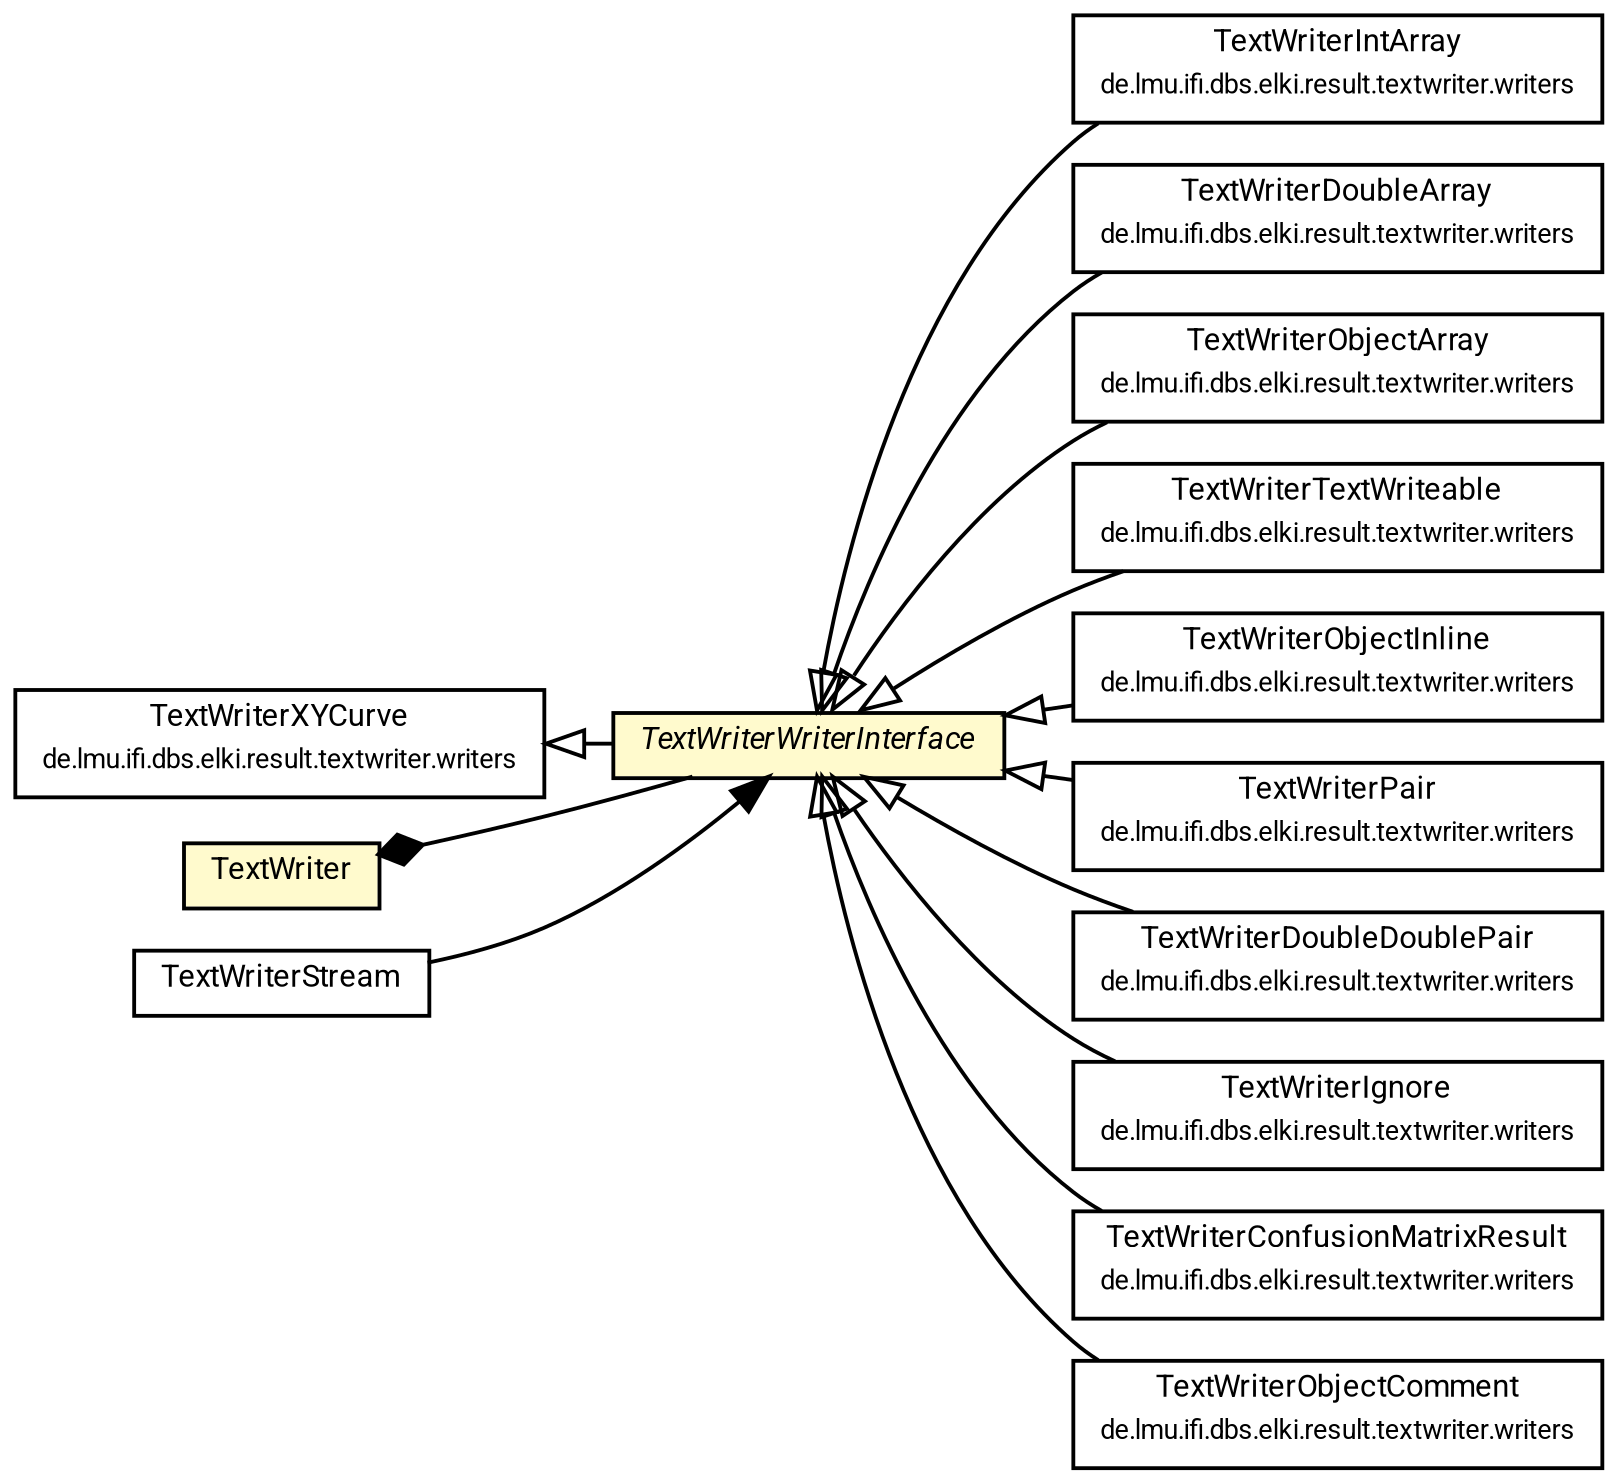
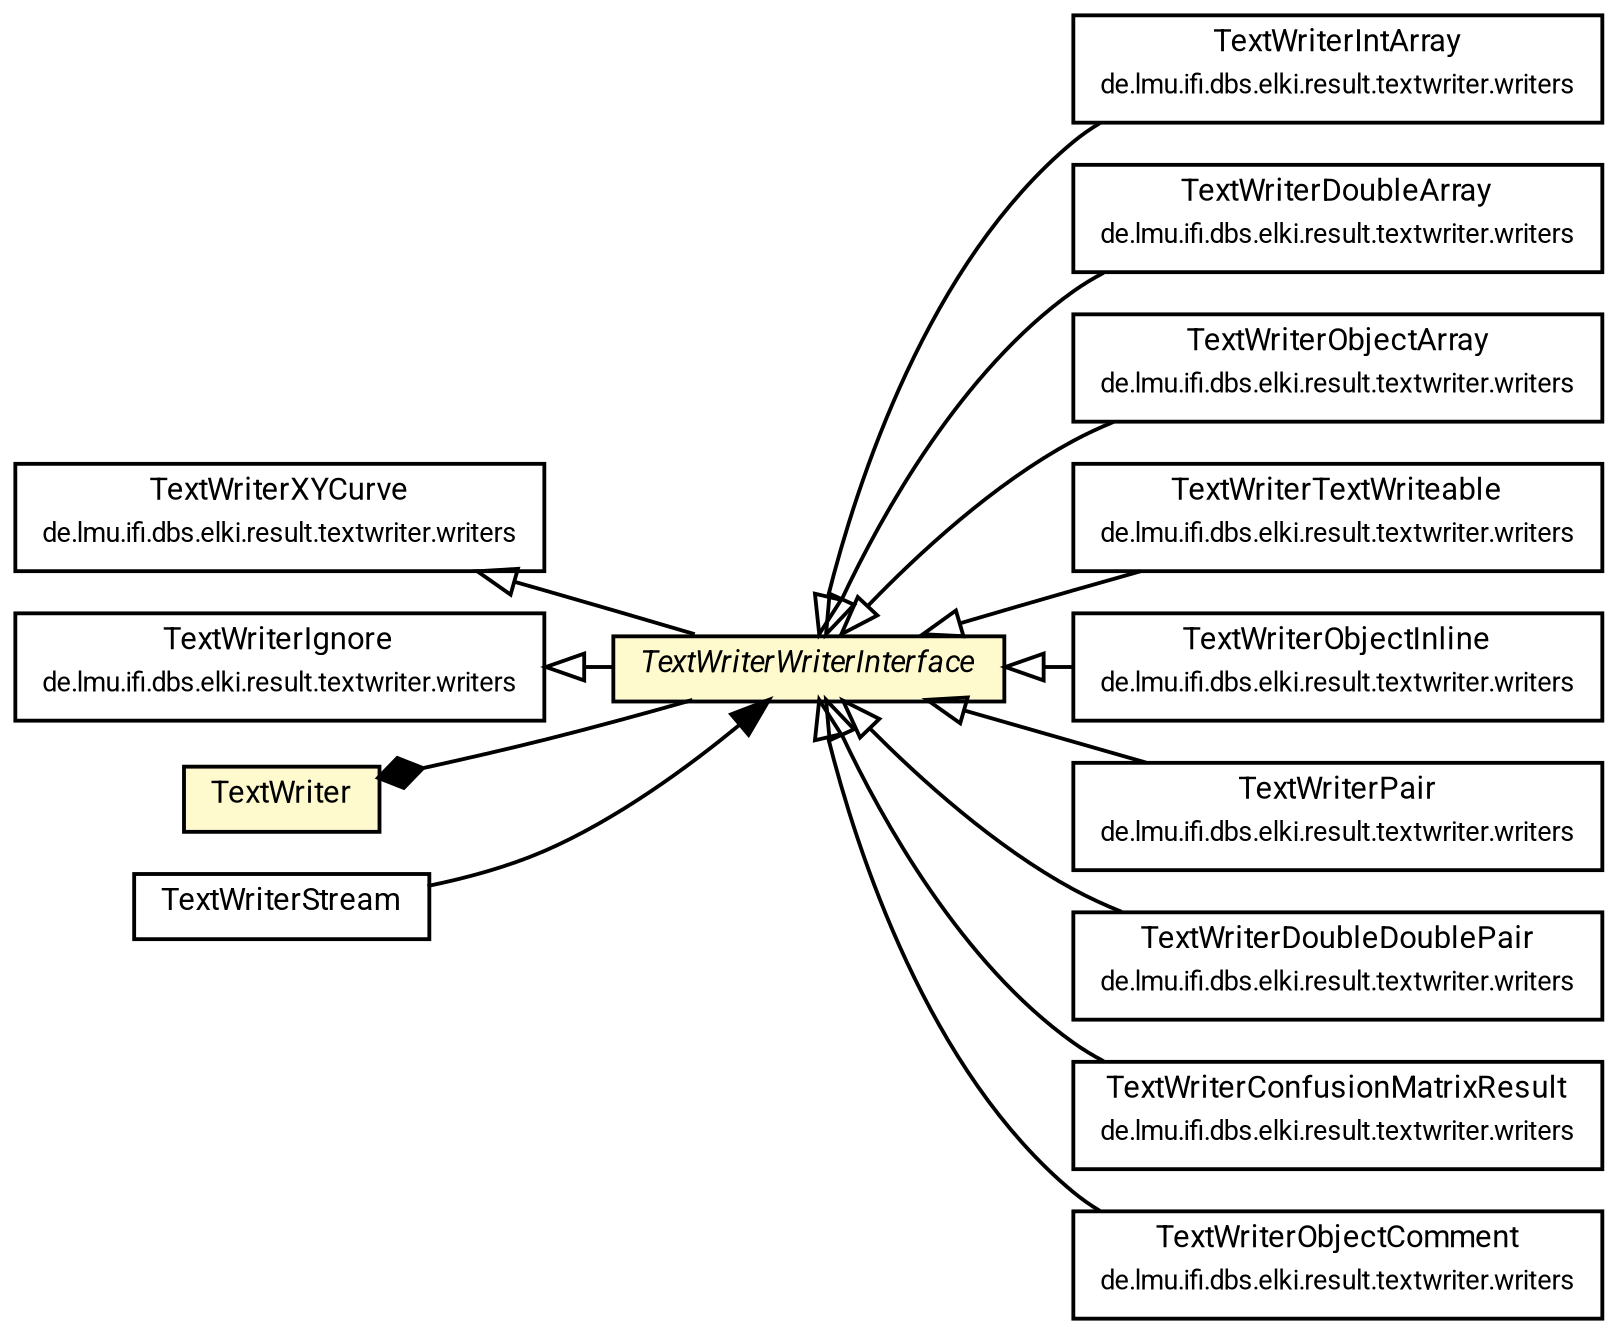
  digraph {
    nodesep=0.15
    rankdir=LR
    ranksep=0.25
    node [fontcolor=black fontname=Roboto fontsize=8 margin=0 shape=plaintext]
    edge [arrowtail=empty color=black dir=back fontname=Roboto fontsize=7 labelfontname=Roboto labelfontsize=7 weight=10]
    n1 [height=0 label=<<table title="de.lmu.ifi.dbs.elki.result.textwriter.writers.TextWriterIntArray" border="0" cellborder="1" cellspacing="0" cellpadding="2" href="writers/TextWriterIntArray.html" target="_parent"> 		<tr><td><table border="0" cellspacing="0" cellpadding="1"> 		<tr><td align="center" balign="center"> <font face="Roboto">TextWriterIntArray</font> </td></tr> 		<tr><td align="center" balign="center"> <font face="Roboto" point-size="7.0">de.lmu.ifi.dbs.elki.result.textwriter.writers</font> </td></tr> 		</table></td></tr> 		</table>> width=0]
    n2 [height=0 label=<<table title="de.lmu.ifi.dbs.elki.result.textwriter.writers.TextWriterDoubleArray" border="0" cellborder="1" cellspacing="0" cellpadding="2" href="writers/TextWriterDoubleArray.html" target="_parent"> 		<tr><td><table border="0" cellspacing="0" cellpadding="1"> 		<tr><td align="center" balign="center"> <font face="Roboto">TextWriterDoubleArray</font> </td></tr> 		<tr><td align="center" balign="center"> <font face="Roboto" point-size="7.0">de.lmu.ifi.dbs.elki.result.textwriter.writers</font> </td></tr> 		</table></td></tr> 		</table>> width=0]
    n3 [height=0 label=<<table title="de.lmu.ifi.dbs.elki.result.textwriter.writers.TextWriterObjectArray" border="0" cellborder="1" cellspacing="0" cellpadding="2" href="writers/TextWriterObjectArray.html" target="_parent"> 		<tr><td><table border="0" cellspacing="0" cellpadding="1"> 		<tr><td align="center" balign="center"> <font face="Roboto">TextWriterObjectArray</font> </td></tr> 		<tr><td align="center" balign="center"> <font face="Roboto" point-size="7.0">de.lmu.ifi.dbs.elki.result.textwriter.writers</font> </td></tr> 		</table></td></tr> 		</table>> width=0]
    n4 [height=0 label=<<table title="de.lmu.ifi.dbs.elki.result.textwriter.writers.TextWriterXYCurve" border="0" cellborder="1" cellspacing="0" cellpadding="2" href="writers/TextWriterXYCurve.html" target="_parent"> 		<tr><td><table border="0" cellspacing="0" cellpadding="1"> 		<tr><td align="center" balign="center"> <font face="Roboto">TextWriterXYCurve</font> </td></tr> 		<tr><td align="center" balign="center"> <font face="Roboto" point-size="7.0">de.lmu.ifi.dbs.elki.result.textwriter.writers</font> </td></tr> 		</table></td></tr> 		</table>> width=0]
    n5 [height=0 label=<<table title="de.lmu.ifi.dbs.elki.result.textwriter.TextWriterWriterInterface" border="0" cellborder="1" cellspacing="0" cellpadding="2" bgcolor="lemonChiffon" href="TextWriterWriterInterface.html" target="_parent"> 		<tr><td><table border="0" cellspacing="0" cellpadding="1"> 		<tr><td align="center" balign="center"> <font face="Roboto"><i>TextWriterWriterInterface</i></font> </td></tr> 		</table></td></tr> 		</table>> width=0]
    n6 [height=0 label=<<table title="de.lmu.ifi.dbs.elki.result.textwriter.writers.TextWriterTextWriteable" border="0" cellborder="1" cellspacing="0" cellpadding="2" href="writers/TextWriterTextWriteable.html" target="_parent"> 		<tr><td><table border="0" cellspacing="0" cellpadding="1"> 		<tr><td align="center" balign="center"> <font face="Roboto">TextWriterTextWriteable</font> </td></tr> 		<tr><td align="center" balign="center"> <font face="Roboto" point-size="7.0">de.lmu.ifi.dbs.elki.result.textwriter.writers</font> </td></tr> 		</table></td></tr> 		</table>> width=0]
    n7 [height=0 label=<<table title="de.lmu.ifi.dbs.elki.result.textwriter.writers.TextWriterObjectInline" border="0" cellborder="1" cellspacing="0" cellpadding="2" href="writers/TextWriterObjectInline.html" target="_parent"> 		<tr><td><table border="0" cellspacing="0" cellpadding="1"> 		<tr><td align="center" balign="center"> <font face="Roboto">TextWriterObjectInline</font> </td></tr> 		<tr><td align="center" balign="center"> <font face="Roboto" point-size="7.0">de.lmu.ifi.dbs.elki.result.textwriter.writers</font> </td></tr> 		</table></td></tr> 		</table>> width=0]
    n8 [height=0 label=<<table title="de.lmu.ifi.dbs.elki.result.textwriter.writers.TextWriterPair" border="0" cellborder="1" cellspacing="0" cellpadding="2" href="writers/TextWriterPair.html" target="_parent"> 		<tr><td><table border="0" cellspacing="0" cellpadding="1"> 		<tr><td align="center" balign="center"> <font face="Roboto">TextWriterPair</font> </td></tr> 		<tr><td align="center" balign="center"> <font face="Roboto" point-size="7.0">de.lmu.ifi.dbs.elki.result.textwriter.writers</font> </td></tr> 		</table></td></tr> 		</table>> width=0]
    n9 [height=0 label=<<table title="de.lmu.ifi.dbs.elki.result.textwriter.writers.TextWriterDoubleDoublePair" border="0" cellborder="1" cellspacing="0" cellpadding="2" href="writers/TextWriterDoubleDoublePair.html" target="_parent"> 		<tr><td><table border="0" cellspacing="0" cellpadding="1"> 		<tr><td align="center" balign="center"> <font face="Roboto">TextWriterDoubleDoublePair</font> </td></tr> 		<tr><td align="center" balign="center"> <font face="Roboto" point-size="7.0">de.lmu.ifi.dbs.elki.result.textwriter.writers</font> </td></tr> 		</table></td></tr> 		</table>> width=0]
    n10 [height=0 label=<<table title="de.lmu.ifi.dbs.elki.result.textwriter.writers.TextWriterIgnore" border="0" cellborder="1" cellspacing="0" cellpadding="2" href="writers/TextWriterIgnore.html" target="_parent"> 		<tr><td><table border="0" cellspacing="0" cellpadding="1"> 		<tr><td align="center" balign="center"> <font face="Roboto">TextWriterIgnore</font> </td></tr> 		<tr><td align="center" balign="center"> <font face="Roboto" point-size="7.0">de.lmu.ifi.dbs.elki.result.textwriter.writers</font> </td></tr> 		</table></td></tr> 		</table>> width=0]
    n11 [height=0 label=<<table title="de.lmu.ifi.dbs.elki.result.textwriter.writers.TextWriterConfusionMatrixResult" border="0" cellborder="1" cellspacing="0" cellpadding="2" href="writers/TextWriterConfusionMatrixResult.html" target="_parent"> 		<tr><td><table border="0" cellspacing="0" cellpadding="1"> 		<tr><td align="center" balign="center"> <font face="Roboto">TextWriterConfusionMatrixResult</font> </td></tr> 		<tr><td align="center" balign="center"> <font face="Roboto" point-size="7.0">de.lmu.ifi.dbs.elki.result.textwriter.writers</font> </td></tr> 		</table></td></tr> 		</table>> width=0]
    n12 [height=0 label=<<table title="de.lmu.ifi.dbs.elki.result.textwriter.writers.TextWriterObjectComment" border="0" cellborder="1" cellspacing="0" cellpadding="2" href="writers/TextWriterObjectComment.html" target="_parent"> 		<tr><td><table border="0" cellspacing="0" cellpadding="1"> 		<tr><td align="center" balign="center"> <font face="Roboto">TextWriterObjectComment</font> </td></tr> 		<tr><td align="center" balign="center"> <font face="Roboto" point-size="7.0">de.lmu.ifi.dbs.elki.result.textwriter.writers</font> </td></tr> 		</table></td></tr> 		</table>> width=0]
    n13 [height=0 label=<<table title="de.lmu.ifi.dbs.elki.result.textwriter.TextWriter" border="0" cellborder="1" cellspacing="0" cellpadding="2" bgcolor="LemonChiffon" href="TextWriter.html" target="_parent"> 		<tr><td><table border="0" cellspacing="0" cellpadding="1"> 		<tr><td align="center" balign="center"> <font face="Roboto">TextWriter</font> </td></tr> 		</table></td></tr> 		</table>> width=0]
    n14 [height=0 label=<<table title="de.lmu.ifi.dbs.elki.result.textwriter.TextWriterStream" border="0" cellborder="1" cellspacing="0" cellpadding="2" href="TextWriterStream.html" target="_parent"> 		<tr><td><table border="0" cellspacing="0" cellpadding="1"> 		<tr><td align="center" balign="center"> <font face="Roboto">TextWriterStream</font> </td></tr> 		</table></td></tr> 		</table>> width=0]
    n4 -> n5
    n5 -> n1
    n5 -> n2
    n5 -> n3
    n5 -> n6
    n5 -> n7
    n5 -> n8
    n5 -> n9
-   n5 -> n10
+   n10 -> n5
    n5 -> n11
    n5 -> n12
    n13 -> n5 [arrowhead=none arrowtail=diamond weight=6]
    n14 -> n5 [arrowhead=normal weight=1 arrowtail="" dir=""]
  }
